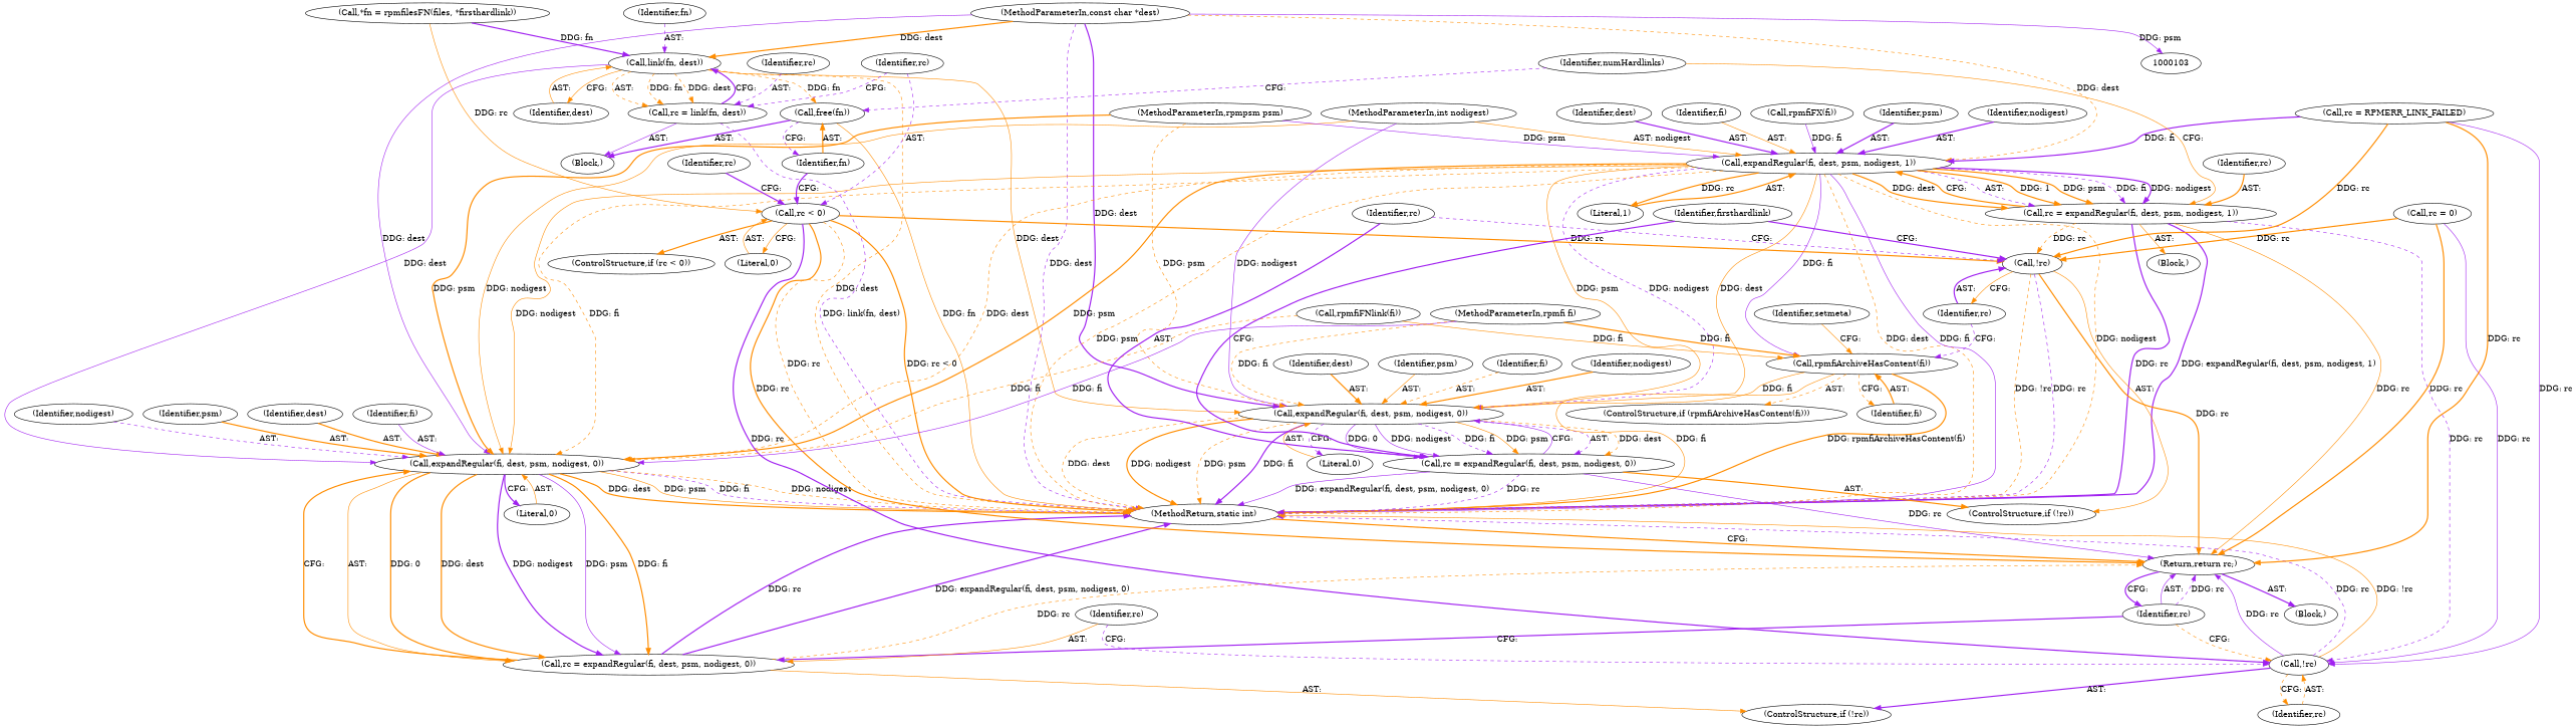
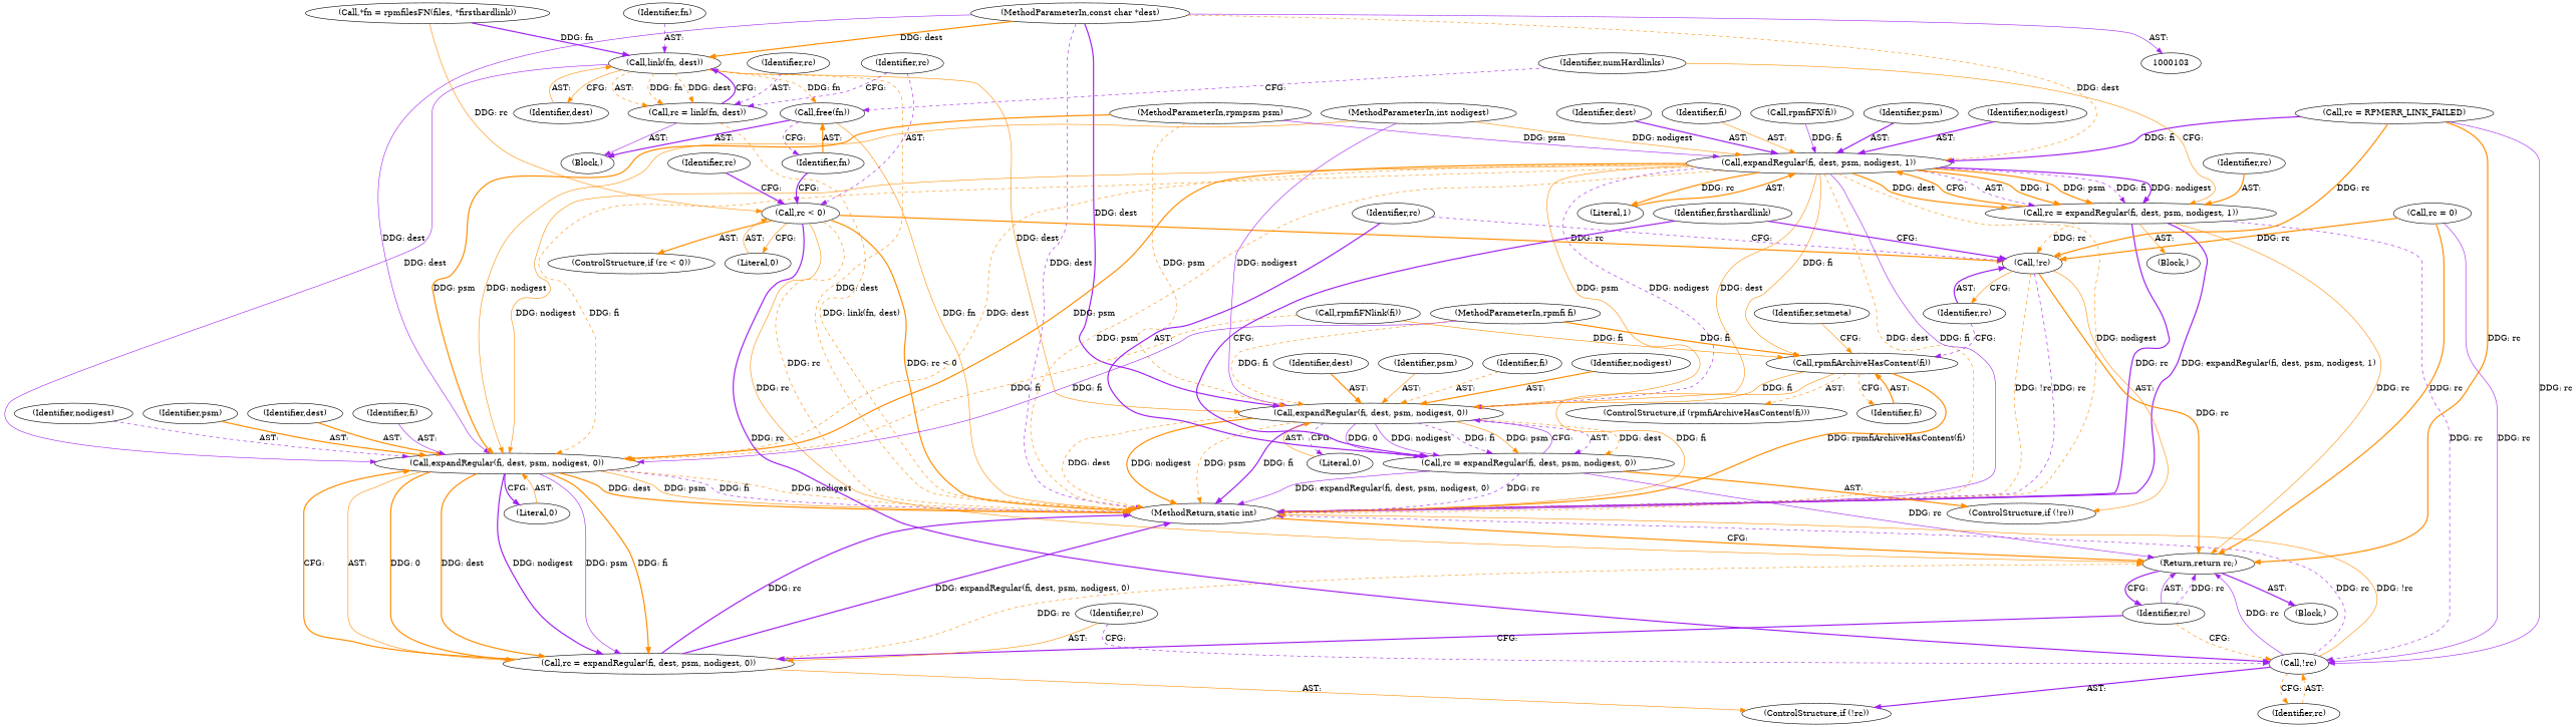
  digraph {
    edge [color=darkorange style=bold]
    n1 [label="(MethodParameterIn,const char *dest)"]
    n2 [label="(Call,expandRegular(fi, dest, psm, nodigest, 1))"]
    n3 [label="(Call,expandRegular(fi, dest, psm, nodigest, 0))"]
    n4 [label="(Call,expandRegular(fi, dest, psm, nodigest, 0))"]
    n5 [label="(Call,link(fn, dest))"]
    n6 [label="(MethodReturn,static int)"]
    1000103
    n8 [label="(Call,rc = expandRegular(fi, dest, psm, nodigest, 1))"]
    n9 [label="(Call,rpmfiArchiveHasContent(fi))"]
    n10 [label="(Literal,1)"]
    n11 [label="(Call,rc = expandRegular(fi, dest, psm, nodigest, 0))"]
    n12 [label="(Literal,0)"]
    n13 [label="(Call,rc = expandRegular(fi, dest, psm, nodigest, 0))"]
    n14 [label="(Literal,0)"]
    n15 [label="(Call,rc = link(fn, dest))"]
    n16 [label="(Call,free(fn))"]
    n17 [label="(Identifier,dest)"]
    n18 [label="(Return,return rc;)"]
    n19 [label="(Call,!rc)"]
    n20 [label="(Call,!rc)"]
    n21 [label="(Block,)"]
    n22 [label="(ControlStructure,if (rpmfiArchiveHasContent(fi)))"]
    n23 [label="(Identifier,fi)"]
    n24 [label="(ControlStructure,if (!rc))"]
    n25 [label="(Identifier,rc)"]
    n26 [label="(Identifier,rc)"]
    n27 [label="(Block,)"]
    n28 [label="(Identifier,rc)"]
    n29 [label="(ControlStructure,if (!rc))"]
    n30 [label="(Block,)"]
    n31 [label="(Identifier,fn)"]
    n32 [label="(Call,rc < 0)"]
    n33 [label="(ControlStructure,if (rc < 0))"]
    n34 [label="(Literal,0)"]
    n35 [label="(Identifier,rc)"]
    n36 [label="(Call,rpmfiFNlink(fi))"]
    n37 [label="(Identifier,rc)"]
    n38 [label="(MethodParameterIn,int nodigest)"]
    n39 [label="(Identifier,rc)"]
    n40 [label="(Identifier,fi)"]
    n41 [label="(Identifier,nodigest)"]
    n42 [label="(Identifier,psm)"]
    n43 [label="(Call,rc = 0)"]
    n44 [label="(Call,rpmfiFX(fi))"]
    n45 [label="(Identifier,psm)"]
    n46 [label="(Call,rc = RPMERR_LINK_FAILED)"]
    n47 [label="(Identifier,firsthardlink)"]
    n48 [label="(Identifier,dest)"]
    n49 [label="(Identifier,nodigest)"]
    n50 [label="(Identifier,nodigest)"]
    n51 [label="(Identifier,dest)"]
    n52 [label="(MethodParameterIn,rpmpsm psm)"]
    n53 [label="(MethodParameterIn,rpmfi fi)"]
    n54 [label="(Identifier,fi)"]
    n55 [label="(Identifier,psm)"]
    n56 [label="(Call,*fn = rpmfilesFN(files, *firsthardlink))"]
    n57 [label="(Identifier,rc)"]
    n58 [label="(Identifier,rc)"]
    n59 [label="(Identifier,numHardlinks)"]
    n60 [label="(Identifier,setmeta)"]
    n61 [label="(Identifier,rc)"]
    n62 [label="(Identifier,dest)"]
    n63 [label="(Identifier,fi)"]
    n64 [label="(Identifier,fn)"]
    n1 -> n2 [label="DDG: dest" style=dashed]
    n1 -> n3 [color=purple label="DDG: dest" style=solid]
    n1 -> n4 [color=purple label="DDG: dest"]
    n1 -> n5 [label="DDG: dest"]
    n1 -> n6 [color=purple label="DDG: dest" style=dashed]
-   n1 -> 1000103 [color=purple label="DDG: psm" style=solid]
+   n1 -> 1000103 [color=purple label="AST: " style=solid]
    n2 -> n3 [label="DDG: fi" style=dashed]
    n2 -> n3 [label="DDG: dest" style=dashed]
    n2 -> n3 [label="DDG: psm"]
    n2 -> n3 [label="DDG: nodigest" style=solid]
    n2 -> n4 [label="DDG: dest" style=solid]
    n2 -> n4 [label="DDG: psm" style=solid]
    n2 -> n4 [color=purple label="DDG: nodigest" style=dashed]
    n2 -> n6 [label="DDG: psm" style=dashed]
    n2 -> n6 [label="DDG: dest" style=dashed]
    n2 -> n6 [color=purple label="DDG: fi" style=solid]
    n2 -> n6 [label="DDG: nodigest" style=dashed]
    n2 -> n8 [color=purple label="AST: " style=dashed]
    n2 -> n8 [label="DDG: 1"]
    n2 -> n8 [label="DDG: psm"]
    n2 -> n8 [color=purple label="DDG: fi" style=dashed]
    n2 -> n8 [color=purple label="DDG: nodigest"]
    n2 -> n8 [label="DDG: dest"]
-   n2 -> n9 [color=purple label="DDG: fi" style=solid]
+   n2 -> n9 [label="DDG: fi" style=solid]
    n2 -> n10 [label="DDG: rc"]
    n3 -> n6 [label="DDG: dest"]
    n3 -> n6 [label="DDG: psm" style=solid]
    n3 -> n6 [color=purple label="DDG: fi" style=dashed]
    n3 -> n6 [label="DDG: nodigest" style=dashed]
    n3 -> n11 [label="AST: " style=solid]
    n3 -> n11 [label="DDG: 0"]
    n3 -> n11 [label="DDG: dest"]
    n3 -> n11 [color=purple label="DDG: nodigest"]
    n3 -> n11 [color=purple label="DDG: psm" style=solid]
    n3 -> n11 [label="DDG: fi"]
    n3 -> n12 [color=purple label="CFG: "]
    n4 -> n6 [color=purple label="DDG: fi"]
    n4 -> n6 [label="DDG: dest" style=dashed]
    n4 -> n6 [label="DDG: nodigest"]
    n4 -> n6 [label="DDG: psm" style=dashed]
    n4 -> n13 [color=purple label="AST: " style=dashed]
    n4 -> n13 [label="DDG: dest" style=dashed]
    n4 -> n13 [color=purple label="DDG: 0" style=solid]
    n4 -> n13 [color=purple label="DDG: nodigest" style=solid]
    n4 -> n13 [color=purple label="DDG: fi" style=dashed]
    n4 -> n13 [label="DDG: psm" style=solid]
    n4 -> n14 [color=purple label="CFG: " style=dashed]
    n5 -> n3 [color=purple label="DDG: dest" style=solid]
    n5 -> n4 [label="DDG: dest" style=solid]
    n5 -> n6 [label="DDG: dest" style=dashed]
    n5 -> n15 [label="AST: " style=dashed]
    n5 -> n15 [label="DDG: fn" style=dashed]
    n5 -> n15 [label="DDG: dest" style=dashed]
    n5 -> n16 [label="DDG: fn" style=dashed]
    n5 -> n17 [label="CFG: " style=solid]
    n6 -> n18 [label="CFG: "]
    n8 -> n2 [label="CFG: "]
    n8 -> n6 [color=purple label="DDG: expandRegular(fi, dest, psm, nodigest, 1)"]
    n8 -> n6 [color=purple label="DDG: rc"]
    n8 -> n18 [label="DDG: rc" style=solid]
    n8 -> n19 [color=purple label="DDG: rc" style=dashed]
    n8 -> n20 [label="DDG: rc" style=dashed]
    n8 -> n21 [label="AST: " style=solid]
    n9 -> n4 [label="DDG: fi" style=solid]
    n9 -> n6 [label="DDG: fi" style=solid]
    n9 -> n6 [label="DDG: rpmfiArchiveHasContent(fi)"]
    n9 -> n22 [label="AST: " style=dashed]
    n9 -> n23 [label="CFG: " style=dashed]
    n10 -> n2 [label="AST: "]
    n11 -> n3 [label="CFG: "]
    n11 -> n6 [color=purple label="DDG: rc"]
    n11 -> n6 [color=purple label="DDG: expandRegular(fi, dest, psm, nodigest, 0)"]
    n11 -> n18 [label="DDG: rc" style=dashed]
    n11 -> n24 [label="AST: " style=solid]
    n12 -> n3 [label="AST: " style=solid]
    n13 -> n4 [color=purple label="CFG: " style=solid]
    n13 -> n6 [color=purple label="DDG: rc" style=dashed]
    n13 -> n6 [color=purple label="DDG: expandRegular(fi, dest, psm, nodigest, 0)" style=solid]
    n13 -> n18 [color=purple label="DDG: rc" style=solid]
    n13 -> n29 [label="AST: "]
    n14 -> n4 [label="AST: " style=solid]
    n15 -> n5 [color=purple label="CFG: "]
-   n15 -> n6 [color=purple label="DDG: link(fn, dest)" style=dashed]
+   n15 -> n6 [label="DDG: link(fn, dest)" style=dashed]
    n15 -> n30 [color=purple label="AST: " style=solid]
    n16 -> n6 [label="DDG: fn" style=solid]
    n16 -> n30 [color=purple label="AST: "]
    n16 -> n31 [color=purple label="CFG: " style=dashed]
    n17 -> n5 [label="AST: " style=solid]
    n18 -> n26 [color=purple label="CFG: "]
    n18 -> n27 [color=purple label="AST: "]
    n19 -> n6 [color=purple label="DDG: rc" style=dashed]
    n19 -> n6 [label="DDG: !rc" style=solid]
    n19 -> n18 [color=purple label="DDG: rc" style=solid]
    n19 -> n24 [color=purple label="AST: "]
    n19 -> n25 [label="CFG: " style=dashed]
    n20 -> n6 [label="DDG: !rc" style=dashed]
    n20 -> n6 [color=purple label="DDG: rc" style=dashed]
    n20 -> n18 [label="DDG: rc"]
    n20 -> n28 [label="CFG: " style=solid]
    n20 -> n29 [label="AST: " style=solid]
    n23 -> n9 [label="AST: "]
    n25 -> n19 [label="AST: " style=dashed]
    n26 -> n11 [color=purple label="CFG: "]
    n26 -> n18 [color=purple label="AST: " style=solid]
    n26 -> n18 [color=purple label="DDG: rc" style=dashed]
    n26 -> n19 [label="CFG: " style=dashed]
    n28 -> n9 [color=purple label="CFG: " style=dashed]
    n28 -> n20 [color=purple label="AST: "]
    n31 -> n16 [label="AST: "]
    n31 -> n32 [color=purple label="CFG: "]
    n32 -> n6 [label="DDG: rc < 0"]
    n32 -> n6 [label="DDG: rc" style=dashed]
-   n32 -> n18 [label="DDG: rc"]
+   n32 -> n18 [label="DDG: rc" style=solid]
    n32 -> n19 [color=purple label="DDG: rc"]
    n32 -> n20 [label="DDG: rc"]
    n32 -> n33 [label="AST: "]
    n32 -> n34 [label="CFG: " style=solid]
    n34 -> n32 [label="AST: " style=solid]
    n35 -> n11 [label="AST: " style=solid]
    n35 -> n19 [color=purple label="CFG: " style=dashed]
    n36 -> n3 [label="DDG: fi" style=dashed]
    n36 -> n9 [label="DDG: fi" style=solid]
    n37 -> n15 [color=purple label="AST: " style=dashed]
-   n38 -> n2 [label="AST: nodigest" style=solid]
+   n38 -> n2 [label="DDG: nodigest" style=solid]
    n38 -> n3 [label="DDG: nodigest" style=solid]
    n38 -> n4 [color=purple label="DDG: nodigest" style=solid]
    n39 -> n15 [color=purple label="CFG: " style=dashed]
    n39 -> n32 [color=purple label="AST: " style=dashed]
    n40 -> n4 [label="AST: " style=dashed]
    n41 -> n3 [color=purple label="AST: " style=dashed]
    n42 -> n3 [label="AST: "]
    n43 -> n18 [label="DDG: rc"]
    n43 -> n19 [color=purple label="DDG: rc" style=solid]
    n43 -> n20 [label="DDG: rc"]
    n44 -> n2 [color=purple label="DDG: fi" style=solid]
    n45 -> n2 [color=purple label="AST: "]
    n46 -> n2 [color=purple label="DDG: fi"]
    n46 -> n18 [label="DDG: rc"]
    n46 -> n19 [color=purple label="DDG: rc" style=solid]
    n46 -> n20 [label="DDG: rc"]
    n47 -> n13 [color=purple label="CFG: "]
    n47 -> n20 [color=purple label="CFG: "]
    n48 -> n3 [label="AST: "]
    n49 -> n4 [label="AST: "]
    n50 -> n2 [color=purple label="AST: "]
    n51 -> n4 [label="AST: "]
    n52 -> n2 [color=purple label="DDG: psm" style=solid]
    n52 -> n3 [label="DDG: psm"]
    n52 -> n4 [label="DDG: psm" style=dashed]
    n53 -> n3 [color=purple label="DDG: fi" style=solid]
    n53 -> n4 [label="DDG: fi" style=dashed]
    n53 -> n9 [label="DDG: fi"]
    n54 -> n3 [color=purple label="AST: " style=solid]
    n55 -> n4 [label="AST: " style=solid]
    n56 -> n5 [color=purple label="DDG: fn"]
    n56 -> n32 [label="DDG: rc" style=solid]
    n57 -> n8 [label="AST: "]
    n58 -> n32 [color=purple label="CFG: "]
    n59 -> n8 [label="CFG: " style=solid]
    n59 -> n16 [color=purple label="CFG: " style=dashed]
    n60 -> n9 [label="CFG: " style=solid]
    n61 -> n13 [color=purple label="AST: "]
    n61 -> n20 [color=purple label="CFG: " style=dashed]
    n62 -> n2 [color=purple label="AST: "]
    n63 -> n2 [label="AST: " style=solid]
    n64 -> n5 [color=purple label="AST: " style=dashed]
  }
